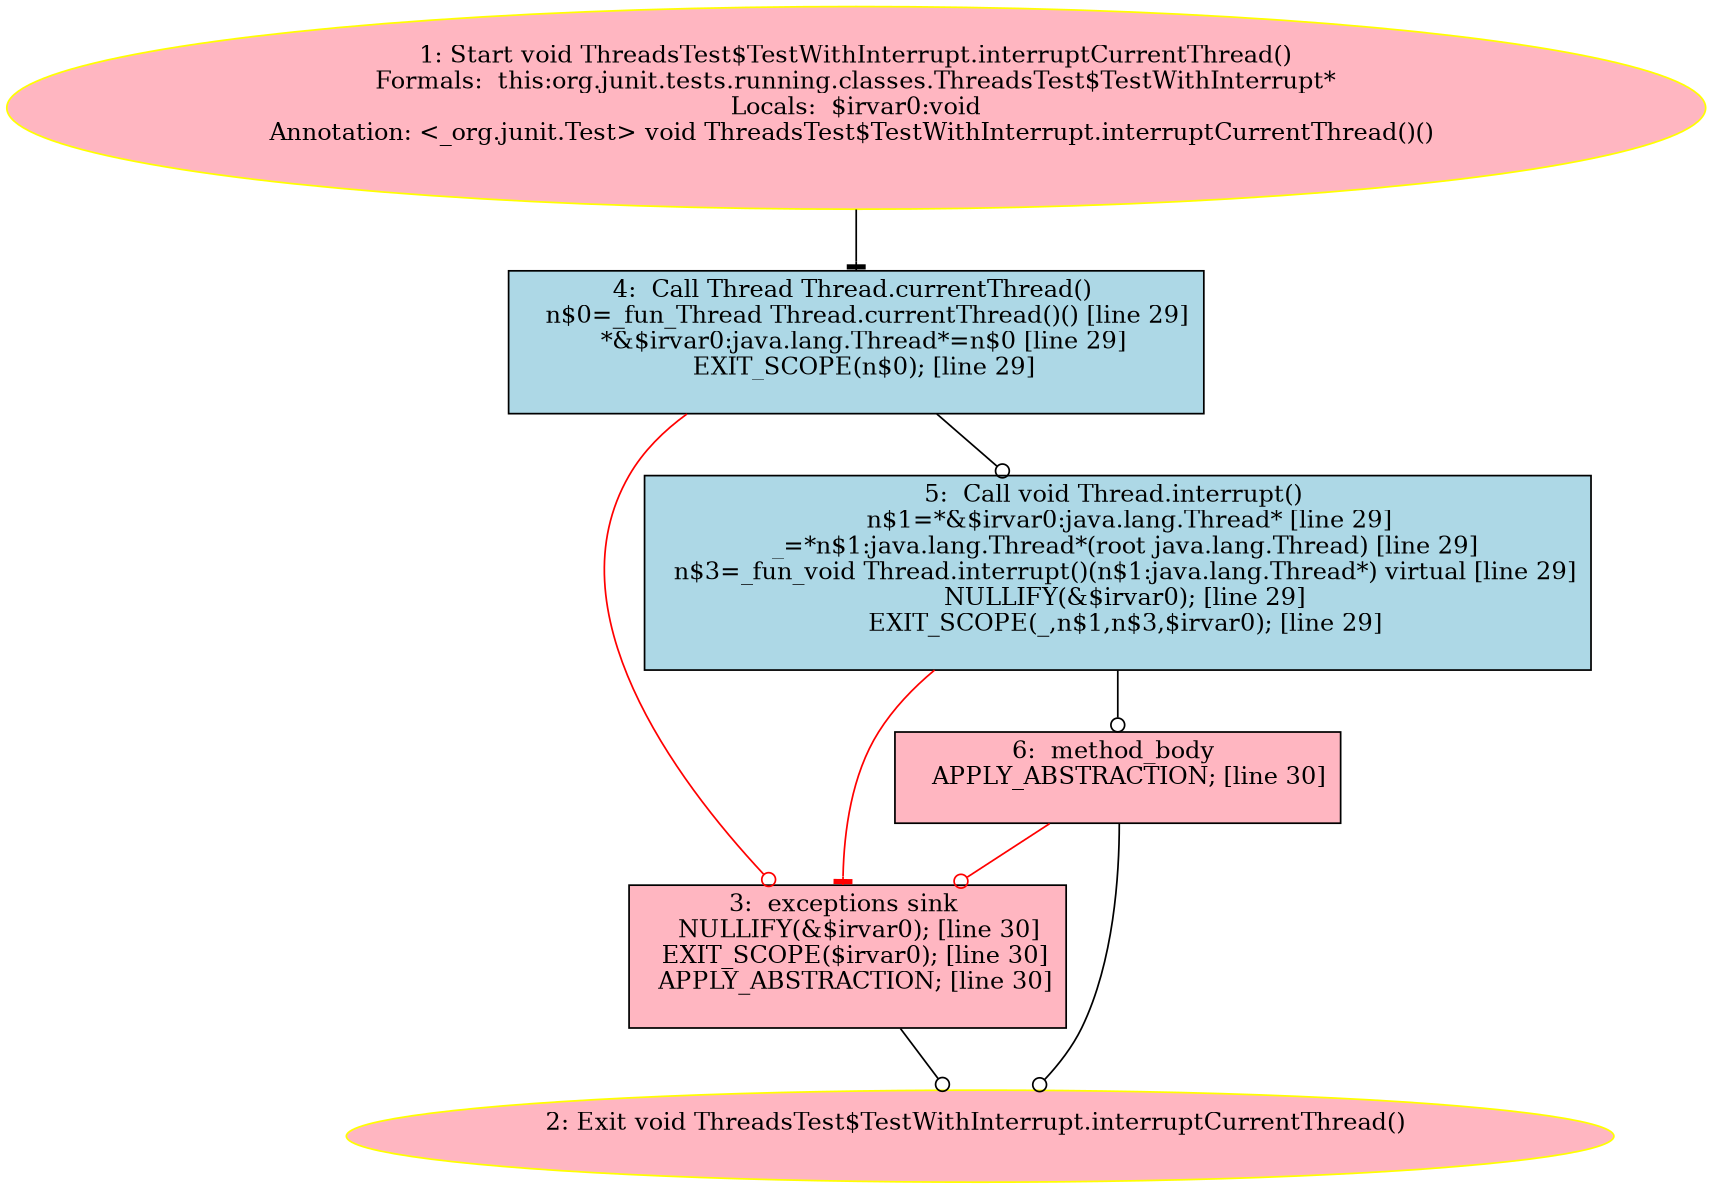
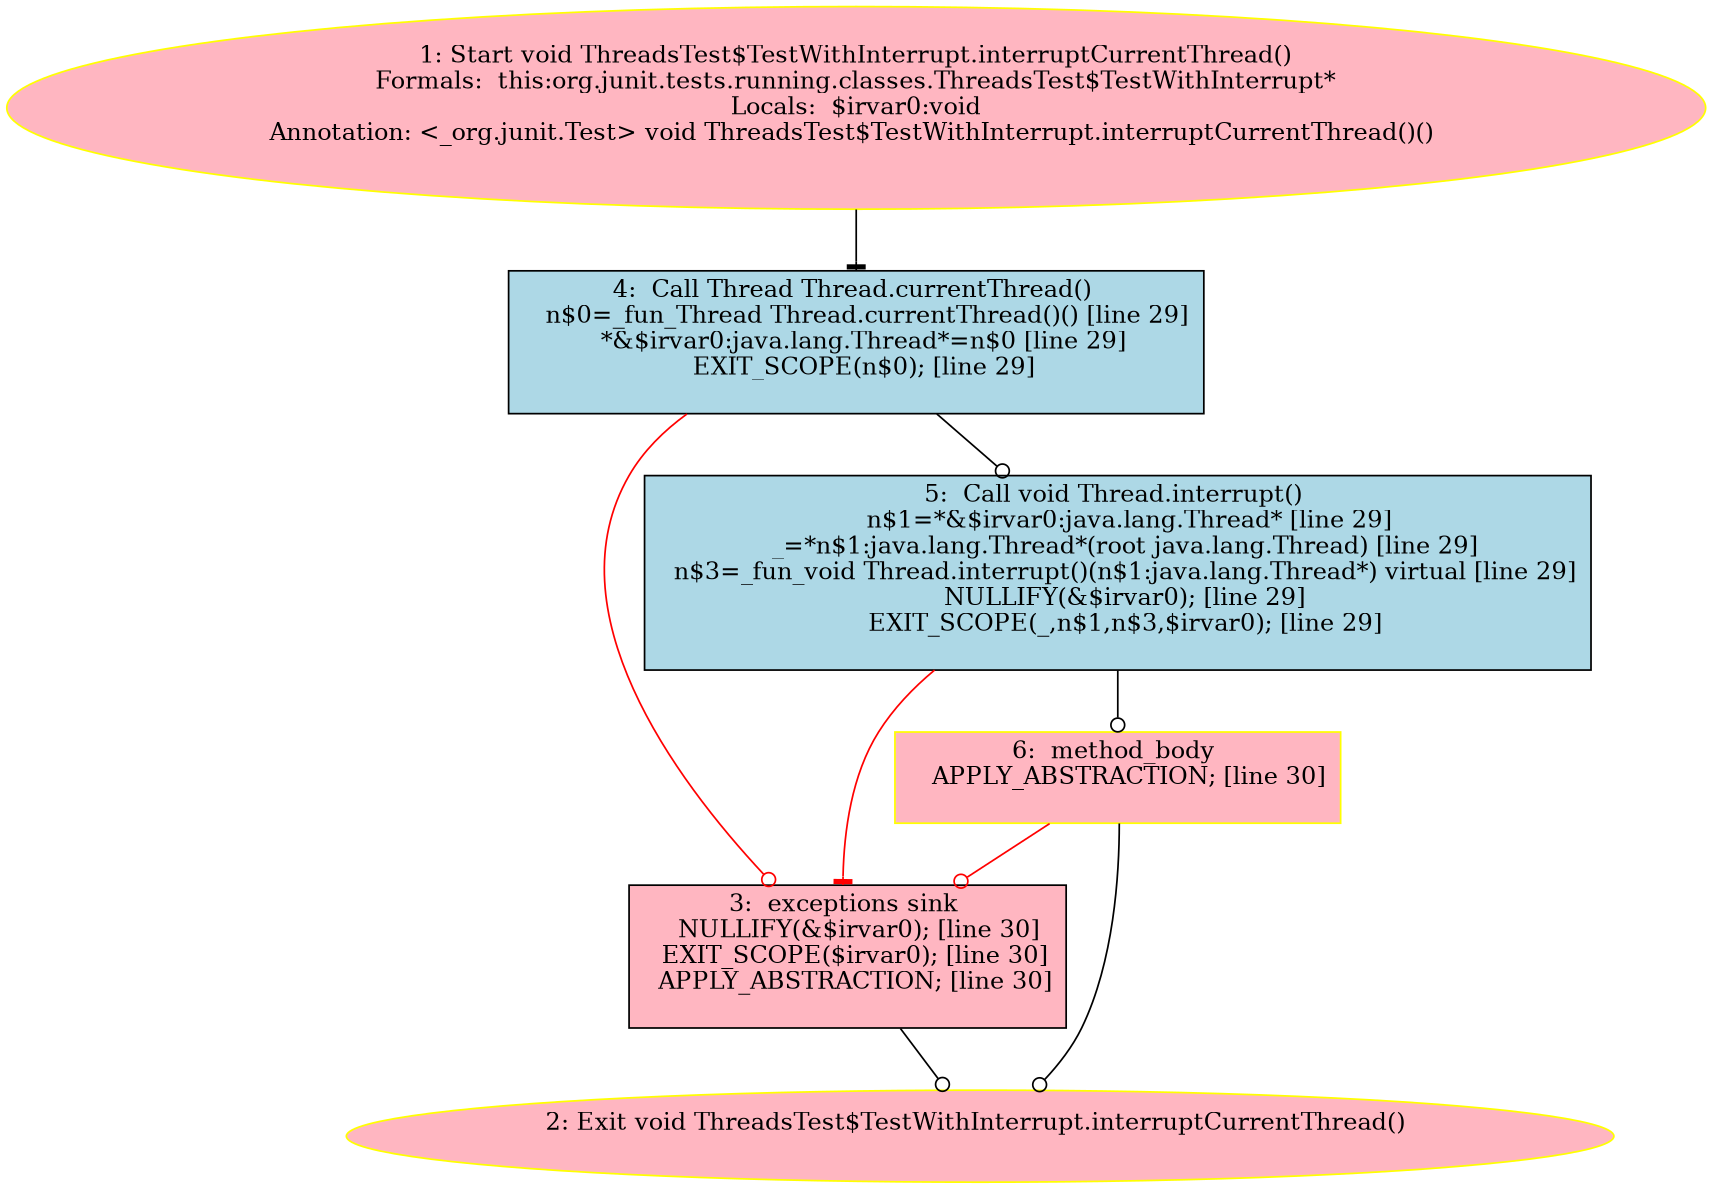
  digraph {
    node [style=filled fillcolor=lightpink shape=box]
    edge [arrowhead=odot]
    n1 [color=yellow label="1: Start void ThreadsTest$TestWithInterrupt.interruptCurrentThread()\nFormals:  this:org.junit.tests.running.classes.ThreadsTest$TestWithInterrupt*\nLocals:  $irvar0:void\nAnnotation: <_org.junit.Test> void ThreadsTest$TestWithInterrupt.interruptCurrentThread()() \n  " shape=""]
    n2 [label="4:  Call Thread Thread.currentThread() \n   n$0=_fun_Thread Thread.currentThread()() [line 29]\n  *&$irvar0:java.lang.Thread*=n$0 [line 29]\n  EXIT_SCOPE(n$0); [line 29]\n " fillcolor=lightblue]
    n3 [label="3:  exceptions sink \n   NULLIFY(&$irvar0); [line 30]\n  EXIT_SCOPE($irvar0); [line 30]\n  APPLY_ABSTRACTION; [line 30]\n "]
    n4 [label="5:  Call void Thread.interrupt() \n   n$1=*&$irvar0:java.lang.Thread* [line 29]\n  _=*n$1:java.lang.Thread*(root java.lang.Thread) [line 29]\n  n$3=_fun_void Thread.interrupt()(n$1:java.lang.Thread*) virtual [line 29]\n  NULLIFY(&$irvar0); [line 29]\n  EXIT_SCOPE(_,n$1,n$3,$irvar0); [line 29]\n " fillcolor=lightblue]
    n5 [color=yellow label="2: Exit void ThreadsTest$TestWithInterrupt.interruptCurrentThread() \n  " shape=""]
-   n6 [label="6:  method_body \n   APPLY_ABSTRACTION; [line 30]\n "]
+   n6 [label="6:  method_body \n   APPLY_ABSTRACTION; [line 30]\n " color=yellow]
    n1 -> n2 [arrowhead=tee]
    n2 -> n3 [color=red]
    n2 -> n4
    n3 -> n5
    n4 -> n3 [color=red arrowhead=tee]
    n4 -> n6
    n6 -> n3 [color=red]
    n6 -> n5
  }
